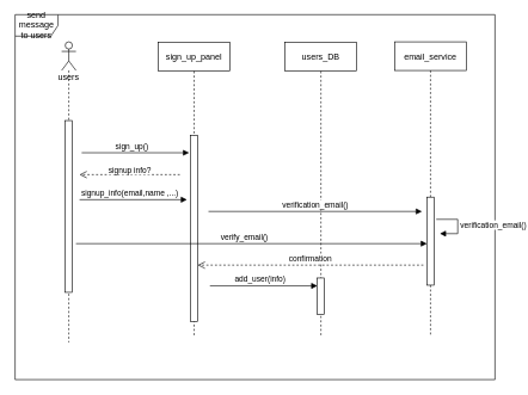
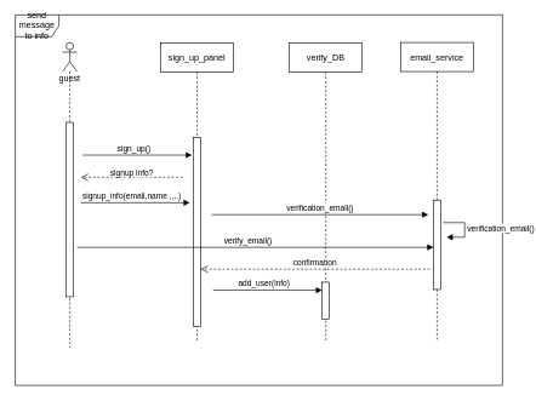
  <mxCell id="0" />
  <mxCell id="1" parent="0" />
- <mxCell id="2" value="send message to users" style="shape=umlFrame;whiteSpace=wrap;html=1;fillColor=none;gradientColor=none;" parent="1" vertex="1"><mxGeometry x="20" y="20" width="670" height="510" as="geometry" /></mxCell>
- <mxCell id="3" value="users" style="shape=umlLifeline;participant=umlActor;perimeter=lifelinePerimeter;whiteSpace=wrap;html=1;container=1;collapsible=0;recursiveResize=0;verticalAlign=top;spacingTop=36;outlineConnect=0;" parent="1" vertex="1"><mxGeometry x="85" y="58" width="20" height="420" as="geometry" /></mxCell>
+ <mxCell id="2" value="send message to info" style="shape=umlFrame;whiteSpace=wrap;html=1;fillColor=none;gradientColor=none;" parent="1" vertex="1"><mxGeometry x="20" y="20" width="670" height="510" as="geometry" /></mxCell>
+ <mxCell id="3" value="guest" style="shape=umlLifeline;participant=umlActor;perimeter=lifelinePerimeter;whiteSpace=wrap;html=1;container=1;collapsible=0;recursiveResize=0;verticalAlign=top;spacingTop=36;outlineConnect=0;" parent="1" vertex="1"><mxGeometry x="85" y="58" width="20" height="420" as="geometry" /></mxCell>
  <mxCell id="4" value="" style="html=1;points=[];perimeter=orthogonalPerimeter;" parent="3" vertex="1"><mxGeometry x="5" y="110" width="10" height="240" as="geometry" /></mxCell>
  <mxCell id="5" value="sign_up_panel" style="shape=umlLifeline;perimeter=lifelinePerimeter;container=1;collapsible=0;recursiveResize=0;rounded=0;shadow=0;strokeWidth=1;" parent="1" vertex="1"><mxGeometry x="220" y="59" width="100" height="411" as="geometry" /></mxCell>
  <mxCell id="6" value="" style="points=[];perimeter=orthogonalPerimeter;rounded=0;shadow=0;strokeWidth=1;" parent="5" vertex="1"><mxGeometry x="45" y="130" width="10" height="260" as="geometry" /></mxCell>
- <mxCell id="7" value="users_DB" style="shape=umlLifeline;perimeter=lifelinePerimeter;container=1;collapsible=0;recursiveResize=0;rounded=0;shadow=0;strokeWidth=1;" parent="1" vertex="1"><mxGeometry x="397" y="59" width="100" height="410" as="geometry" /></mxCell>
+ <mxCell id="7" value="verify_DB" style="shape=umlLifeline;perimeter=lifelinePerimeter;container=1;collapsible=0;recursiveResize=0;rounded=0;shadow=0;strokeWidth=1;" parent="1" vertex="1"><mxGeometry x="397" y="59" width="100" height="410" as="geometry" /></mxCell>
  <mxCell id="8" value="" style="points=[];perimeter=orthogonalPerimeter;rounded=0;shadow=0;strokeWidth=1;" parent="7" vertex="1"><mxGeometry x="45" y="329" width="10" height="51" as="geometry" /></mxCell>
  <mxCell id="9" value="" style="html=1;verticalAlign=bottom;endArrow=block;rounded=0;" parent="1" edge="1"><mxGeometry x="0.033" y="10" width="80" relative="1" as="geometry"><mxPoint x="113" y="213" as="sourcePoint" /><mxPoint x="263" y="213" as="targetPoint" /><mxPoint as="offset" /></mxGeometry></mxCell>
  <mxCell id="10" value="sign_up()" style="edgeLabel;html=1;align=center;verticalAlign=middle;resizable=0;points=[];" parent="9" vertex="1" connectable="0"><mxGeometry x="-0.416" y="-1" relative="1" as="geometry"><mxPoint x="25" y="-11" as="offset" /></mxGeometry></mxCell>
  <mxCell id="11" value="signup info?" style="html=1;verticalAlign=bottom;endArrow=open;dashed=1;endSize=8;rounded=0;" parent="1" edge="1"><mxGeometry y="2" relative="1" as="geometry"><mxPoint x="250" y="243.57" as="sourcePoint" /><mxPoint x="110" y="243.57" as="targetPoint" /><mxPoint as="offset" /></mxGeometry></mxCell>
  <mxCell id="12" value="" style="html=1;verticalAlign=bottom;endArrow=block;rounded=0;" parent="1" edge="1"><mxGeometry x="0.033" y="10" width="80" relative="1" as="geometry"><mxPoint x="110" y="278.57" as="sourcePoint" /><mxPoint x="260" y="278.57" as="targetPoint" /><mxPoint as="offset" /></mxGeometry></mxCell>
  <mxCell id="13" value="signup_info(email,name ,...)" style="edgeLabel;html=1;align=center;verticalAlign=middle;resizable=0;points=[];" parent="12" vertex="1" connectable="0"><mxGeometry x="-0.416" y="-1" relative="1" as="geometry"><mxPoint x="25" y="-11" as="offset" /></mxGeometry></mxCell>
  <mxCell id="14" value="" style="html=1;verticalAlign=bottom;endArrow=block;rounded=0;" parent="1" edge="1"><mxGeometry x="0.033" y="10" width="80" relative="1" as="geometry"><mxPoint x="292" y="399" as="sourcePoint" /><mxPoint x="442" y="399" as="targetPoint" /><mxPoint as="offset" /></mxGeometry></mxCell>
  <mxCell id="15" value="add_user(info)" style="edgeLabel;html=1;align=center;verticalAlign=middle;resizable=0;points=[];" parent="14" vertex="1" connectable="0"><mxGeometry x="-0.416" y="-1" relative="1" as="geometry"><mxPoint x="25" y="-11" as="offset" /></mxGeometry></mxCell>
  <mxCell id="16" value="email_service" style="shape=umlLifeline;perimeter=lifelinePerimeter;container=1;collapsible=0;recursiveResize=0;rounded=0;shadow=0;strokeWidth=1;" parent="1" vertex="1"><mxGeometry x="550" y="58" width="100" height="410" as="geometry" /></mxCell>
  <mxCell id="17" value="" style="points=[];perimeter=orthogonalPerimeter;rounded=0;shadow=0;strokeWidth=1;" parent="16" vertex="1"><mxGeometry x="45" y="217" width="10" height="123" as="geometry" /></mxCell>
  <mxCell id="18" value="verification_email()" style="edgeStyle=orthogonalEdgeStyle;html=1;align=left;spacingLeft=2;endArrow=block;rounded=0;entryX=1;entryY=0;" parent="16" edge="1"><mxGeometry relative="1" as="geometry"><mxPoint x="58" y="248" as="sourcePoint" /><Array as="points"><mxPoint x="88" y="248" /></Array><mxPoint x="63" y="268" as="targetPoint" /></mxGeometry></mxCell>
  <mxCell id="19" value="verification_email()" style="html=1;verticalAlign=bottom;endArrow=block;rounded=0;" parent="1" edge="1"><mxGeometry width="80" relative="1" as="geometry"><mxPoint x="290" y="295" as="sourcePoint" /><mxPoint x="588" y="295" as="targetPoint" /></mxGeometry></mxCell>
  <mxCell id="20" value="verify_email()" style="html=1;verticalAlign=bottom;endArrow=block;rounded=0;" parent="1" target="17" edge="1"><mxGeometry x="-0.041" width="80" relative="1" as="geometry"><mxPoint x="105" y="340" as="sourcePoint" /><mxPoint x="403" y="340" as="targetPoint" /><mxPoint as="offset" /></mxGeometry></mxCell>
  <mxCell id="21" value="confirmation" style="html=1;verticalAlign=bottom;endArrow=open;dashed=1;endSize=8;rounded=0;" parent="1" target="6" edge="1"><mxGeometry relative="1" as="geometry"><mxPoint x="590" y="370" as="sourcePoint" /><mxPoint x="510" y="370" as="targetPoint" /></mxGeometry></mxCell>
